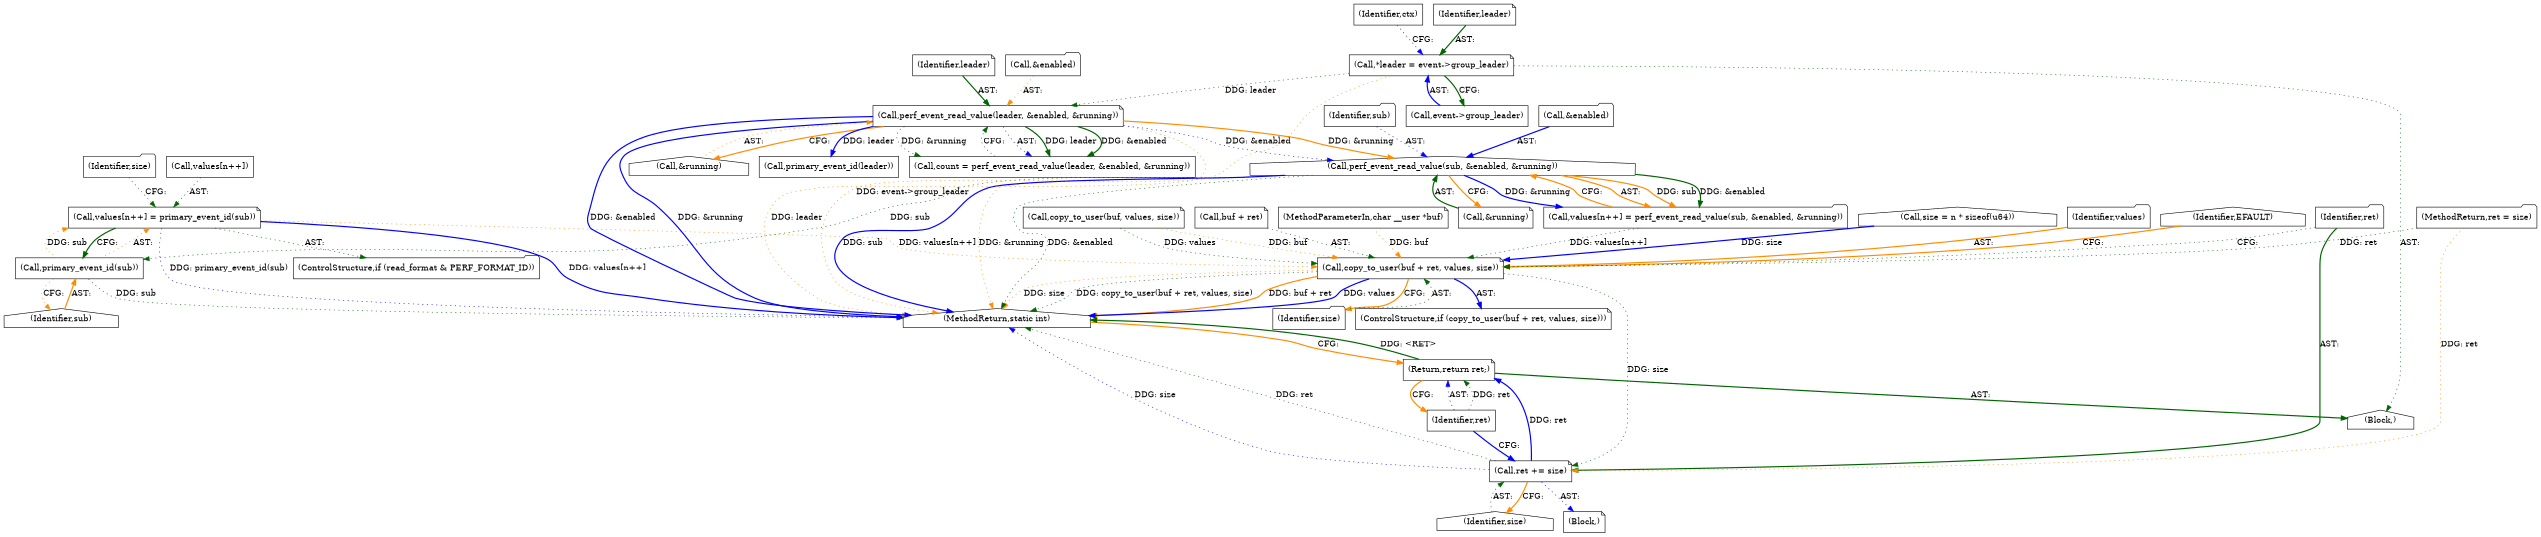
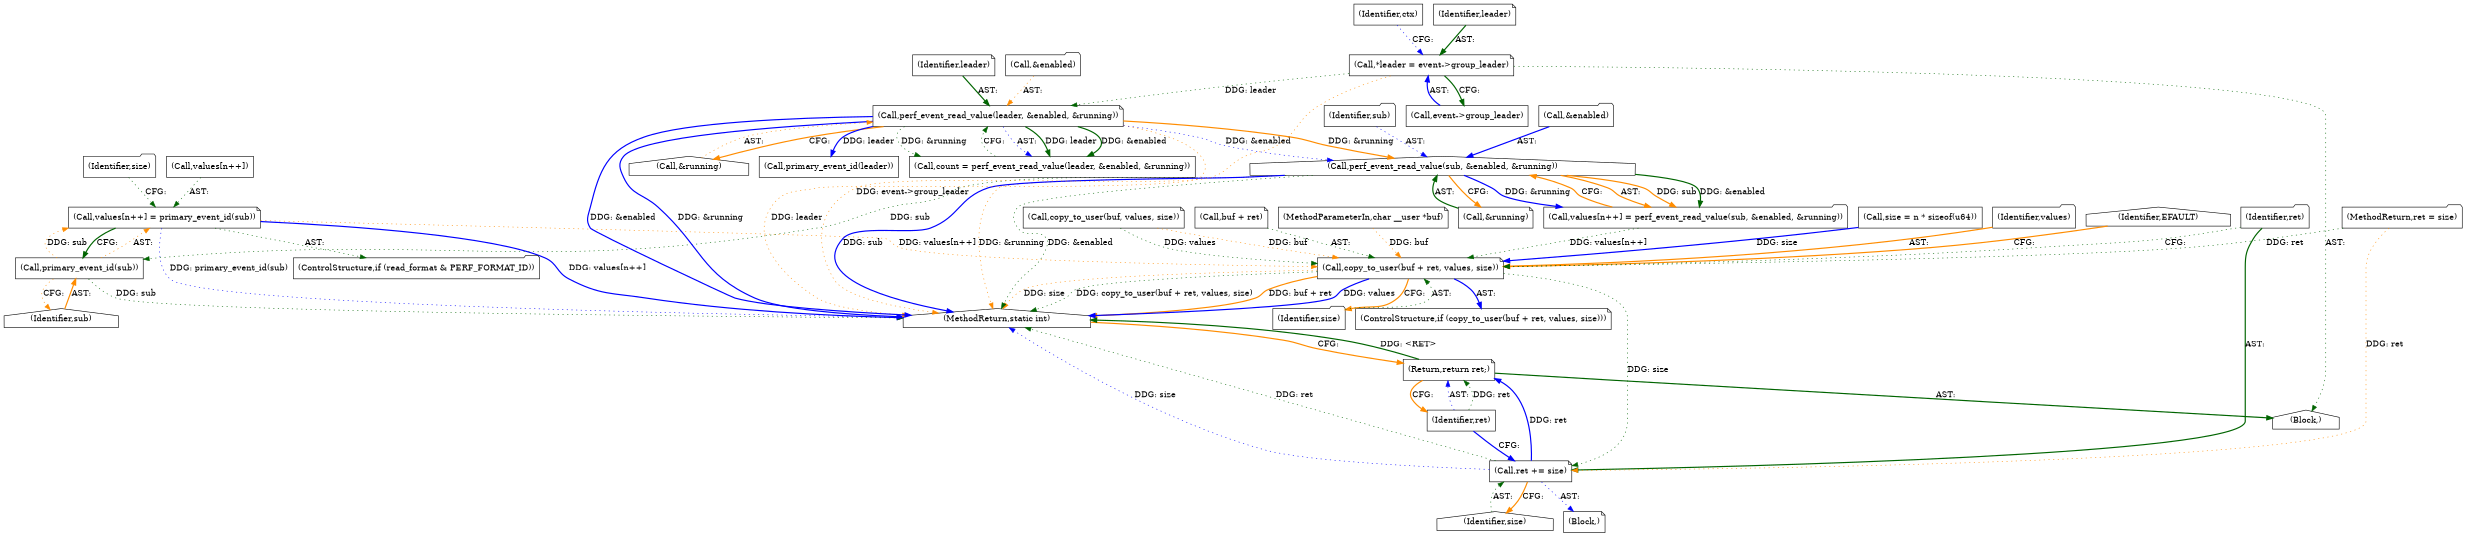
  digraph {
    node [shape=note]
    edge [color=darkgreen style=dotted]
    n1 [label="(Call,values[n++] = primary_event_id(sub))"]
    n2 [label="(Call,primary_event_id(sub))" shape=box]
    n3 [label="(Call,copy_to_user(buf + ret, values, size))"]
    n4 [label="(MethodReturn,static int)" shape=house]
    n5 [label="(ControlStructure,if (read_format & PERF_FORMAT_ID))" shape=folder]
    n6 [label="(Identifier,sub)" shape=house]
    n7 [label="(Call,ret += size)"]
    n8 [label="(ControlStructure,if (copy_to_user(buf + ret, values, size)))"]
    n9 [label="(Identifier,size)" shape=folder]
    n10 [label="(Return,return ret;)"]
    n11 [label="(Call,perf_event_read_value(sub, &enabled, &running))" shape=house]
    n12 [label="(Call,values[n++] = perf_event_read_value(sub, &enabled, &running))" shape=folder]
    n13 [label="(Call,&running)"]
    n14 [label="(Call,perf_event_read_value(leader, &enabled, &running))"]
    n15 [label="(Call,&running)" shape=house]
    n16 [label="(Call,primary_event_id(leader))" shape=box]
    n17 [label="(Call,count = perf_event_read_value(leader, &enabled, &running))" shape=box]
    n18 [label="(Call,*leader = event->group_leader)"]
    n19 [label="(Call,event->group_leader)" shape=box]
    n20 [label="(Block,)" shape=house]
    n21 [label="(Identifier,size)" shape=house]
    n22 [label="(Block,)"]
    n23 [label="(Identifier,ret)" shape=box]
    n24 [label="(Call,&enabled)" shape=folder]
    n25 [label="(Call,buf + ret)"]
    n26 [label="(Call,&enabled)" shape=folder]
    n27 [label="(Identifier,size)" shape=folder]
-   n28 [label="(Call,size = n * sizeof(u64))" shape=house]
+   n28 [label="(Call,size = n * sizeof(u64))" shape=box]
    n29 [label="(Identifier,values)" shape=folder]
    n30 [label="(Identifier,EFAULT)" shape=house]
    n31 [label="(Identifier,sub)" shape=folder]
    n32 [label="(Identifier,ctx)" shape=box]
    n33 [label="(Call,copy_to_user(buf, values, size))"]
    n34 [label="(Identifier,ret)" shape=folder]
    n35 [label="(MethodReturn,ret = size)" shape=folder]
    n36 [label="(Identifier,leader)"]
    n37 [label="(Identifier,leader)"]
    n38 [label="(MethodParameterIn,char __user *buf)"]
    n39 [label="(Call,values[n++])" shape=box]
    n1 -> n2 [label="CFG: " style=bold]
    n1 -> n3 [color=darkorange label="DDG: values[n++]"]
    n1 -> n4 [color=blue label="DDG: values[n++]" style=bold]
    n1 -> n4 [color=blue label="DDG: primary_event_id(sub)"]
    n1 -> n5 [label="AST: "]
    n2 -> n1 [color=darkorange label="AST: "]
    n2 -> n1 [color=darkorange label="DDG: sub"]
    n2 -> n4 [label="DDG: sub"]
    n2 -> n6 [color=darkorange label="CFG: "]
    n3 -> n4 [color=darkorange label="DDG: buf + ret" style=bold]
    n3 -> n4 [color=blue label="DDG: values" style=bold]
    n3 -> n4 [color=darkorange label="DDG: size"]
    n3 -> n4 [label="DDG: copy_to_user(buf + ret, values, size)"]
    n3 -> n7 [label="DDG: size"]
    n3 -> n8 [color=blue label="AST: " style=bold]
    n3 -> n9 [color=darkorange label="CFG: " style=bold]
    n4 -> n10 [color=darkorange label="CFG: " style=bold]
    n6 -> n2 [color=darkorange label="AST: " style=bold]
    n7 -> n4 [color=blue label="DDG: size"]
    n7 -> n4 [label="DDG: ret"]
    n7 -> n10 [color=blue label="DDG: ret" style=bold]
    n7 -> n21 [color=darkorange label="CFG: " style=bold]
    n7 -> n22 [color=blue label="AST: "]
    n9 -> n3 [label="AST: "]
    n10 -> n4 [label="DDG: <RET>" style=bold]
    n10 -> n20 [label="AST: " style=bold]
    n10 -> n23 [color=darkorange label="CFG: " style=bold]
    n11 -> n2 [label="DDG: sub"]
    n11 -> n4 [color=darkorange label="DDG: &running"]
    n11 -> n4 [label="DDG: &enabled"]
    n11 -> n4 [color=blue label="DDG: sub" style=bold]
    n11 -> n12 [color=darkorange label="AST: " style=bold]
    n11 -> n12 [color=darkorange label="DDG: sub" style=bold]
    n11 -> n12 [label="DDG: &enabled" style=bold]
    n11 -> n12 [color=blue label="DDG: &running" style=bold]
    n11 -> n13 [color=darkorange label="CFG: " style=bold]
    n12 -> n3 [label="DDG: values[n++]"]
    n12 -> n11 [color=darkorange label="CFG: " style=bold]
    n13 -> n11 [label="AST: " style=bold]
    n14 -> n4 [color=blue label="DDG: &running" style=bold]
    n14 -> n4 [color=darkorange label="DDG: leader"]
    n14 -> n4 [color=blue label="DDG: &enabled" style=bold]
    n14 -> n11 [color=blue label="DDG: &enabled"]
    n14 -> n11 [color=darkorange label="DDG: &running" style=bold]
    n14 -> n15 [color=darkorange label="CFG: " style=bold]
    n14 -> n16 [color=blue label="DDG: leader" style=bold]
    n14 -> n17 [color=blue label="AST: "]
    n14 -> n17 [label="DDG: leader" style=bold]
    n14 -> n17 [label="DDG: &enabled" style=bold]
    n14 -> n17 [label="DDG: &running"]
    n15 -> n14 [color=darkorange label="AST: "]
    n17 -> n14 [label="CFG: "]
    n18 -> n4 [color=darkorange label="DDG: event->group_leader"]
    n18 -> n14 [label="DDG: leader"]
    n18 -> n19 [label="CFG: " style=bold]
    n18 -> n20 [label="AST: "]
    n19 -> n18 [color=blue label="AST: " style=bold]
    n21 -> n7 [label="AST: "]
    n23 -> n7 [color=blue label="CFG: " style=bold]
    n23 -> n10 [color=blue label="AST: "]
    n23 -> n10 [label="DDG: ret"]
    n24 -> n11 [color=blue label="AST: " style=bold]
    n25 -> n3 [label="AST: "]
    n26 -> n14 [color=darkorange label="AST: "]
    n27 -> n1 [label="CFG: "]
    n28 -> n3 [color=blue label="DDG: size" style=bold]
    n29 -> n3 [color=darkorange label="AST: " style=bold]
    n30 -> n3 [color=darkorange label="CFG: " style=bold]
    n31 -> n11 [color=blue label="AST: "]
    n32 -> n18 [color=blue label="CFG: "]
    n33 -> n3 [color=darkorange label="DDG: buf"]
    n33 -> n3 [label="DDG: values"]
    n34 -> n3 [label="CFG: "]
    n34 -> n7 [label="AST: " style=bold]
    n35 -> n3 [label="DDG: ret"]
    n35 -> n7 [color=darkorange label="DDG: ret"]
    n36 -> n18 [label="AST: " style=bold]
    n37 -> n14 [label="AST: " style=bold]
    n38 -> n3 [color=darkorange label="DDG: buf"]
    n39 -> n1 [label="AST: "]
  }
